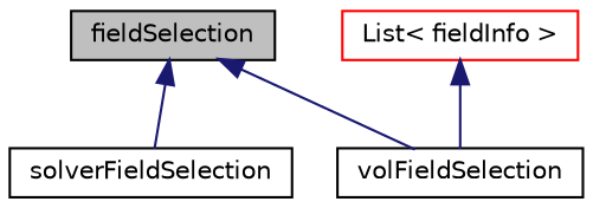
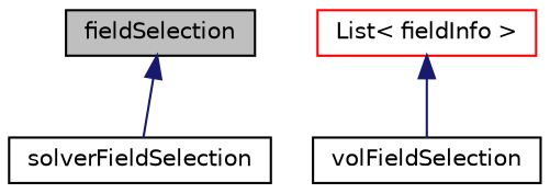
  digraph {
    node [color=black fontname=Helvetica fontsize=10 shape=record]
    edge [color=midnightblue dir=back fontname=Helvetica fontsize=10 labelfontname=Helvetica labelfontsize=10 style=solid]
    n1 [fillcolor=grey75 fontcolor=black height=0.2 label=fieldSelection style=filled width=0.4]
    n2 [height=0.2 label=solverFieldSelection width=0.4]
    n3 [height=0.2 label=volFieldSelection width=0.4]
    n4 [color=red height=0.2 label="List\< fieldInfo \>" width=0.4]
    n1 -> n2
-   n1 -> n3
    n4 -> n3
  }
